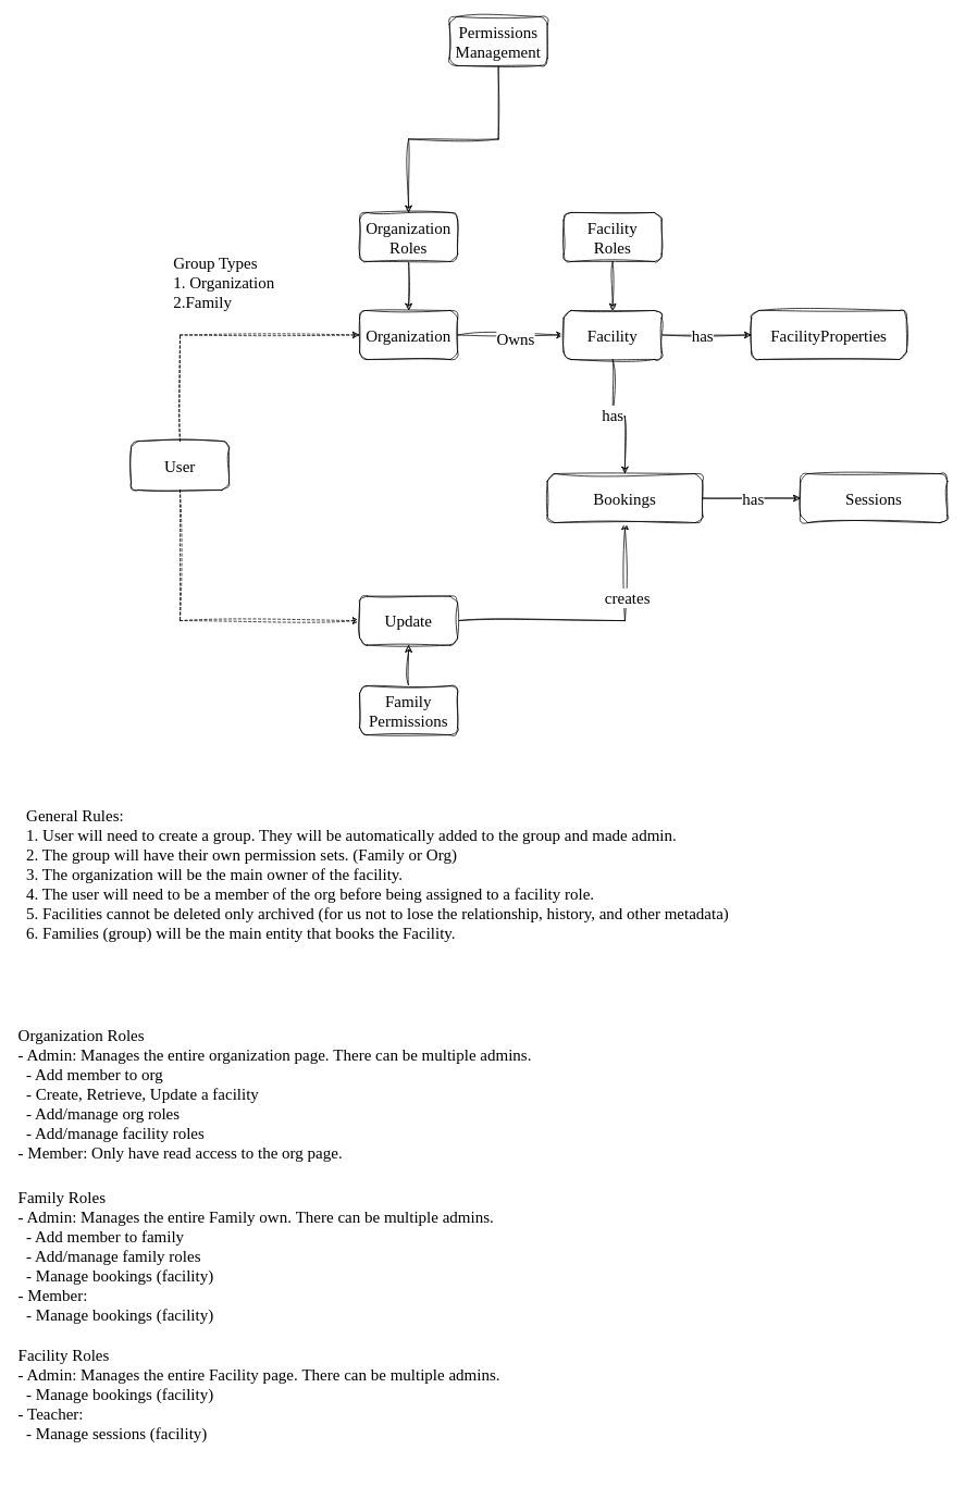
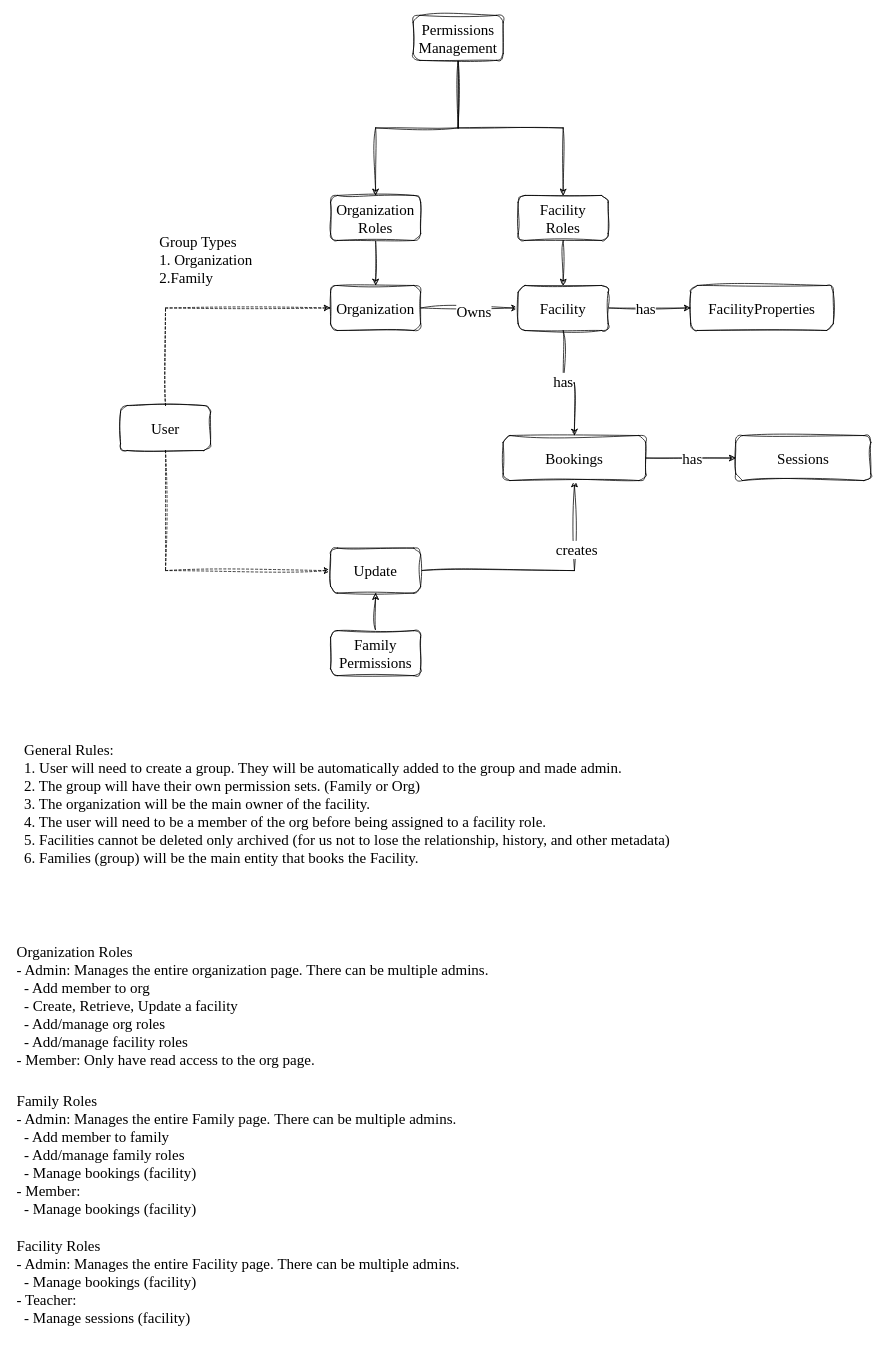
  <mxCell id="0" />
  <mxCell id="1" parent="0" />
  <mxCell id="2" style="edgeStyle=orthogonalEdgeStyle;rounded=0;sketch=1;hachureGap=4;jiggle=2;curveFitting=1;orthogonalLoop=1;jettySize=auto;html=1;entryX=0;entryY=0.5;entryDx=0;entryDy=0;fontFamily=Architects Daughter;fontSource=https%3A%2F%2Ffonts.googleapis.com%2Fcss%3Ffamily%3DArchitects%2BDaughter;fontSize=16;" parent="1" source="4" target="12" edge="1"><mxGeometry relative="1" as="geometry" /></mxCell>
  <mxCell id="3" value="Owns" style="edgeLabel;html=1;align=center;verticalAlign=middle;resizable=0;points=[];fontSize=20;fontFamily=Architects Daughter;" parent="2" vertex="1" connectable="0"><mxGeometry x="0.078" y="-4" relative="1" as="geometry"><mxPoint as="offset" /></mxGeometry></mxCell>
  <mxCell id="4" value="Organization" style="rounded=1;whiteSpace=wrap;html=1;sketch=1;hachureGap=4;jiggle=2;curveFitting=1;fontFamily=Architects Daughter;fontSource=https%3A%2F%2Ffonts.googleapis.com%2Fcss%3Ffamily%3DArchitects%2BDaughter;fontSize=20;" parent="1" vertex="1"><mxGeometry x="440" y="380" width="120" height="60" as="geometry" /></mxCell>
  <mxCell id="5" value="" style="edgeStyle=orthogonalEdgeStyle;rounded=0;sketch=1;hachureGap=4;jiggle=2;curveFitting=1;orthogonalLoop=1;jettySize=auto;html=1;fontFamily=Architects Daughter;fontSource=https%3A%2F%2Ffonts.googleapis.com%2Fcss%3Ffamily%3DArchitects%2BDaughter;fontSize=16;dashed=1;entryX=0;entryY=0.5;entryDx=0;entryDy=0;" parent="1" source="7" target="4" edge="1"><mxGeometry relative="1" as="geometry"><Array as="points"><mxPoint x="220" y="410" /></Array></mxGeometry></mxCell>
  <mxCell id="6" style="edgeStyle=orthogonalEdgeStyle;rounded=0;sketch=1;hachureGap=4;jiggle=2;curveFitting=1;orthogonalLoop=1;jettySize=auto;html=1;fontFamily=Architects Daughter;fontSource=https%3A%2F%2Ffonts.googleapis.com%2Fcss%3Ffamily%3DArchitects%2BDaughter;fontSize=16;exitX=0.5;exitY=1;exitDx=0;exitDy=0;dashed=1;" parent="1" source="7" target="22" edge="1"><mxGeometry relative="1" as="geometry"><Array as="points"><mxPoint x="220" y="760" /></Array></mxGeometry></mxCell>
  <mxCell id="7" value="User" style="rounded=1;whiteSpace=wrap;html=1;sketch=1;hachureGap=4;jiggle=2;curveFitting=1;fontFamily=Architects Daughter;fontSource=https%3A%2F%2Ffonts.googleapis.com%2Fcss%3Ffamily%3DArchitects%2BDaughter;fontSize=20;" parent="1" vertex="1"><mxGeometry x="160" y="540" width="120" height="60" as="geometry" /></mxCell>
  <mxCell id="8" value="" style="edgeStyle=orthogonalEdgeStyle;rounded=0;sketch=1;hachureGap=4;jiggle=2;curveFitting=1;orthogonalLoop=1;jettySize=auto;html=1;fontFamily=Architects Daughter;fontSource=https%3A%2F%2Ffonts.googleapis.com%2Fcss%3Ffamily%3DArchitects%2BDaughter;fontSize=16;" parent="1" source="12" target="13" edge="1"><mxGeometry relative="1" as="geometry" /></mxCell>
  <mxCell id="9" value="has" style="edgeLabel;html=1;align=center;verticalAlign=middle;resizable=0;points=[];fontSize=20;fontFamily=Architects Daughter;" parent="8" vertex="1" connectable="0"><mxGeometry x="-0.109" y="1" relative="1" as="geometry"><mxPoint as="offset" /></mxGeometry></mxCell>
  <mxCell id="10" value="" style="edgeStyle=orthogonalEdgeStyle;rounded=0;sketch=1;hachureGap=4;jiggle=2;curveFitting=1;orthogonalLoop=1;jettySize=auto;html=1;fontFamily=Architects Daughter;fontSource=https%3A%2F%2Ffonts.googleapis.com%2Fcss%3Ffamily%3DArchitects%2BDaughter;fontSize=16;" parent="1" source="12" target="29" edge="1"><mxGeometry relative="1" as="geometry" /></mxCell>
  <mxCell id="11" value="has" style="edgeLabel;html=1;align=center;verticalAlign=middle;resizable=0;points=[];fontSize=20;fontFamily=Architects Daughter;" parent="10" vertex="1" connectable="0"><mxGeometry x="-0.14" y="-1" relative="1" as="geometry"><mxPoint as="offset" /></mxGeometry></mxCell>
  <mxCell id="12" value="Facility" style="rounded=1;whiteSpace=wrap;html=1;sketch=1;hachureGap=4;jiggle=2;curveFitting=1;fontFamily=Architects Daughter;fontSource=https%3A%2F%2Ffonts.googleapis.com%2Fcss%3Ffamily%3DArchitects%2BDaughter;fontSize=20;" parent="1" vertex="1"><mxGeometry x="690" y="380" width="120" height="60" as="geometry" /></mxCell>
  <mxCell id="13" value="FacilityProperties" style="rounded=1;whiteSpace=wrap;html=1;sketch=1;hachureGap=4;jiggle=2;curveFitting=1;fontFamily=Architects Daughter;fontSource=https%3A%2F%2Ffonts.googleapis.com%2Fcss%3Ffamily%3DArchitects%2BDaughter;fontSize=20;" parent="1" vertex="1"><mxGeometry x="920" y="380" width="190" height="60" as="geometry" /></mxCell>
  <mxCell id="14" value="" style="edgeStyle=orthogonalEdgeStyle;rounded=0;sketch=1;hachureGap=4;jiggle=2;curveFitting=1;orthogonalLoop=1;jettySize=auto;html=1;fontFamily=Architects Daughter;fontSource=https%3A%2F%2Ffonts.googleapis.com%2Fcss%3Ffamily%3DArchitects%2BDaughter;fontSize=16;" parent="1" source="15" target="4" edge="1"><mxGeometry relative="1" as="geometry" /></mxCell>
  <mxCell id="15" value="Organization&lt;br&gt;Roles" style="rounded=1;whiteSpace=wrap;html=1;sketch=1;hachureGap=4;jiggle=2;curveFitting=1;fontFamily=Architects Daughter;fontSource=https%3A%2F%2Ffonts.googleapis.com%2Fcss%3Ffamily%3DArchitects%2BDaughter;fontSize=20;" parent="1" vertex="1"><mxGeometry x="440" y="260" width="120" height="60" as="geometry" /></mxCell>
  <mxCell id="16" value="" style="edgeStyle=orthogonalEdgeStyle;rounded=0;sketch=1;hachureGap=4;jiggle=2;curveFitting=1;orthogonalLoop=1;jettySize=auto;html=1;fontFamily=Architects Daughter;fontSource=https%3A%2F%2Ffonts.googleapis.com%2Fcss%3Ffamily%3DArchitects%2BDaughter;fontSize=16;" parent="1" source="17" target="12" edge="1"><mxGeometry relative="1" as="geometry" /></mxCell>
  <mxCell id="17" value="Facility&lt;br&gt;Roles" style="rounded=1;whiteSpace=wrap;html=1;sketch=1;hachureGap=4;jiggle=2;curveFitting=1;fontFamily=Architects Daughter;fontSource=https%3A%2F%2Ffonts.googleapis.com%2Fcss%3Ffamily%3DArchitects%2BDaughter;fontSize=20;" parent="1" vertex="1"><mxGeometry x="690" y="260" width="120" height="60" as="geometry" /></mxCell>
  <mxCell id="18" value="Group Types&lt;br&gt;1. Organization&lt;br&gt;&lt;div style=&quot;&quot;&gt;&lt;span style=&quot;background-color: initial;&quot;&gt;2.Family&lt;/span&gt;&lt;/div&gt;" style="text;html=1;strokeColor=none;fillColor=none;align=left;verticalAlign=middle;whiteSpace=wrap;rounded=0;fontSize=20;fontFamily=Architects Daughter;" parent="1" vertex="1"><mxGeometry x="210" y="330" width="270" height="30" as="geometry" /></mxCell>
  <mxCell id="19" value="General Rules:&lt;br&gt;&lt;div style=&quot;&quot;&gt;&lt;span style=&quot;background-color: initial;&quot;&gt;1. User will need to create a group. They will be automatically added to the group and made admin.&lt;/span&gt;&lt;/div&gt;&lt;div style=&quot;&quot;&gt;&lt;span style=&quot;background-color: initial;&quot;&gt;2. The group will have their own permission sets. (Family or Org)&lt;/span&gt;&lt;/div&gt;&lt;div style=&quot;&quot;&gt;&lt;span style=&quot;background-color: initial;&quot;&gt;3. The organization will be the main owner of the facility.&lt;/span&gt;&lt;/div&gt;&lt;div style=&quot;&quot;&gt;&lt;span style=&quot;background-color: initial;&quot;&gt;4. The user will need to be a member of the org before being assigned to a facility role.&lt;/span&gt;&lt;/div&gt;&lt;div style=&quot;&quot;&gt;&lt;span style=&quot;background-color: initial;&quot;&gt;5. Facilities cannot be deleted only archived (for us not to lose the relationship, history, and other metadata)&lt;/span&gt;&lt;/div&gt;&lt;div style=&quot;&quot;&gt;&lt;span style=&quot;background-color: initial;&quot;&gt;6. Families (group) will be the main entity that books the Facility.&lt;/span&gt;&lt;/div&gt;" style="text;html=1;strokeColor=none;fillColor=none;align=left;verticalAlign=middle;whiteSpace=wrap;rounded=0;fontSize=20;fontFamily=Architects Daughter;" parent="1" vertex="1"><mxGeometry x="30" y="990" width="920" height="160" as="geometry" /></mxCell>
  <mxCell id="20" style="edgeStyle=orthogonalEdgeStyle;rounded=0;sketch=1;hachureGap=4;jiggle=2;curveFitting=1;orthogonalLoop=1;jettySize=auto;html=1;entryX=0.5;entryY=1;entryDx=0;entryDy=0;fontFamily=Architects Daughter;fontSource=https%3A%2F%2Ffonts.googleapis.com%2Fcss%3Ffamily%3DArchitects%2BDaughter;fontSize=16;" parent="1" source="22" target="29" edge="1"><mxGeometry relative="1" as="geometry" /></mxCell>
  <mxCell id="21" value="creates" style="edgeLabel;html=1;align=center;verticalAlign=middle;resizable=0;points=[];fontSize=20;fontFamily=Architects Daughter;" parent="20" vertex="1" connectable="0"><mxGeometry x="0.44" y="-2" relative="1" as="geometry"><mxPoint as="offset" /></mxGeometry></mxCell>
  <mxCell id="22" value="Update" style="rounded=1;whiteSpace=wrap;html=1;sketch=1;hachureGap=4;jiggle=2;curveFitting=1;fontFamily=Architects Daughter;fontSource=https%3A%2F%2Ffonts.googleapis.com%2Fcss%3Ffamily%3DArchitects%2BDaughter;fontSize=20;" parent="1" vertex="1"><mxGeometry x="440" y="730" width="120" height="60" as="geometry" /></mxCell>
  <mxCell id="23" value="" style="edgeStyle=orthogonalEdgeStyle;rounded=0;sketch=1;hachureGap=4;jiggle=2;curveFitting=1;orthogonalLoop=1;jettySize=auto;html=1;fontFamily=Architects Daughter;fontSource=https%3A%2F%2Ffonts.googleapis.com%2Fcss%3Ffamily%3DArchitects%2BDaughter;fontSize=16;" parent="1" source="24" target="22" edge="1"><mxGeometry relative="1" as="geometry" /></mxCell>
  <mxCell id="24" value="Family&lt;br&gt;Permissions" style="rounded=1;whiteSpace=wrap;html=1;sketch=1;hachureGap=4;jiggle=2;curveFitting=1;fontFamily=Architects Daughter;fontSource=https%3A%2F%2Ffonts.googleapis.com%2Fcss%3Ffamily%3DArchitects%2BDaughter;fontSize=20;" parent="1" vertex="1"><mxGeometry x="440" y="840" width="120" height="60" as="geometry" /></mxCell>
  <mxCell id="25" value="Organization Roles&lt;br&gt;&lt;div style=&quot;&quot;&gt;- Admin: Manages the entire organization page.&lt;span style=&quot;background-color: initial;&quot;&gt;&amp;nbsp;There can be multiple admins.&lt;/span&gt;&lt;/div&gt;&lt;div style=&quot;&quot;&gt;&lt;span style=&quot;background-color: initial;&quot;&gt;&amp;nbsp; - Add member to org&lt;/span&gt;&lt;/div&gt;&lt;div style=&quot;&quot;&gt;&lt;span style=&quot;background-color: initial;&quot;&gt;&amp;nbsp; - Create, Retrieve, Update a facility&lt;/span&gt;&lt;/div&gt;&lt;div style=&quot;&quot;&gt;&lt;span style=&quot;background-color: initial;&quot;&gt;&amp;nbsp; - Add/manage org roles&lt;/span&gt;&lt;/div&gt;&lt;div style=&quot;&quot;&gt;&lt;span style=&quot;background-color: initial;&quot;&gt;&amp;nbsp; - Add/manage facility roles&amp;nbsp;&lt;/span&gt;&lt;/div&gt;&lt;div style=&quot;&quot;&gt;- Member: Only have read access to the org page.&lt;/div&gt;" style="text;html=1;strokeColor=none;fillColor=none;align=left;verticalAlign=middle;whiteSpace=wrap;rounded=0;fontSize=20;fontFamily=Architects Daughter;" parent="1" vertex="1"><mxGeometry x="20" y="1260" width="850" height="160" as="geometry" /></mxCell>
- <mxCell id="26" value="Family Roles&lt;br&gt;&lt;div style=&quot;&quot;&gt;- Admin: Manages the entire Family own.&lt;span style=&quot;background-color: initial;&quot;&gt;&amp;nbsp;There can be multiple admins.&lt;/span&gt;&lt;/div&gt;&lt;div style=&quot;&quot;&gt;&lt;span style=&quot;background-color: initial;&quot;&gt;&amp;nbsp; - Add member to family&lt;/span&gt;&lt;/div&gt;&lt;div style=&quot;&quot;&gt;&lt;span style=&quot;background-color: initial;&quot;&gt;&amp;nbsp; - Add/manage family roles&lt;/span&gt;&lt;/div&gt;&lt;div style=&quot;&quot;&gt;&lt;span style=&quot;background-color: initial;&quot;&gt;&amp;nbsp; - Manage bookings (facility)&lt;/span&gt;&lt;span style=&quot;background-color: initial;&quot;&gt;&amp;nbsp;&lt;/span&gt;&lt;/div&gt;&lt;div style=&quot;&quot;&gt;- Member:&lt;/div&gt;&lt;div style=&quot;&quot;&gt;&amp;nbsp; - Manage bookings (facility)&amp;nbsp;&lt;/div&gt;&lt;div&gt;&lt;span style=&quot;background-color: initial;&quot;&gt;&lt;br&gt;&lt;/span&gt;&lt;/div&gt;" style="text;html=1;strokeColor=none;fillColor=none;align=left;verticalAlign=middle;whiteSpace=wrap;rounded=0;fontSize=20;fontFamily=Architects Daughter;" parent="1" vertex="1"><mxGeometry x="20" y="1470" width="850" height="160" as="geometry" /></mxCell>
+ <mxCell id="26" value="Family Roles&lt;br&gt;&lt;div style=&quot;&quot;&gt;- Admin: Manages the entire Family page.&lt;span style=&quot;background-color: initial;&quot;&gt;&amp;nbsp;There can be multiple admins.&lt;/span&gt;&lt;/div&gt;&lt;div style=&quot;&quot;&gt;&lt;span style=&quot;background-color: initial;&quot;&gt;&amp;nbsp; - Add member to family&lt;/span&gt;&lt;/div&gt;&lt;div style=&quot;&quot;&gt;&lt;span style=&quot;background-color: initial;&quot;&gt;&amp;nbsp; - Add/manage family roles&lt;/span&gt;&lt;/div&gt;&lt;div style=&quot;&quot;&gt;&lt;span style=&quot;background-color: initial;&quot;&gt;&amp;nbsp; - Manage bookings (facility)&lt;/span&gt;&lt;span style=&quot;background-color: initial;&quot;&gt;&amp;nbsp;&lt;/span&gt;&lt;/div&gt;&lt;div style=&quot;&quot;&gt;- Member:&lt;/div&gt;&lt;div style=&quot;&quot;&gt;&amp;nbsp; - Manage bookings (facility)&amp;nbsp;&lt;/div&gt;&lt;div&gt;&lt;span style=&quot;background-color: initial;&quot;&gt;&lt;br&gt;&lt;/span&gt;&lt;/div&gt;" style="text;html=1;strokeColor=none;fillColor=none;align=left;verticalAlign=middle;whiteSpace=wrap;rounded=0;fontSize=20;fontFamily=Architects Daughter;" parent="1" vertex="1"><mxGeometry x="20" y="1470" width="850" height="160" as="geometry" /></mxCell>
  <mxCell id="27" value="" style="edgeStyle=orthogonalEdgeStyle;rounded=0;sketch=1;hachureGap=4;jiggle=2;curveFitting=1;orthogonalLoop=1;jettySize=auto;html=1;fontFamily=Architects Daughter;fontSource=https%3A%2F%2Ffonts.googleapis.com%2Fcss%3Ffamily%3DArchitects%2BDaughter;fontSize=16;" parent="1" source="29" target="30" edge="1"><mxGeometry relative="1" as="geometry" /></mxCell>
  <mxCell id="28" value="has" style="edgeLabel;html=1;align=center;verticalAlign=middle;resizable=0;points=[];fontSize=20;fontFamily=Architects Daughter;" parent="27" vertex="1" connectable="0"><mxGeometry x="0.017" relative="1" as="geometry"><mxPoint as="offset" /></mxGeometry></mxCell>
  <mxCell id="29" value="Bookings" style="rounded=1;whiteSpace=wrap;html=1;sketch=1;hachureGap=4;jiggle=2;curveFitting=1;fontFamily=Architects Daughter;fontSource=https%3A%2F%2Ffonts.googleapis.com%2Fcss%3Ffamily%3DArchitects%2BDaughter;fontSize=20;" parent="1" vertex="1"><mxGeometry x="670" y="580" width="190" height="60" as="geometry" /></mxCell>
  <mxCell id="30" value="Sessions" style="rounded=1;whiteSpace=wrap;html=1;sketch=1;hachureGap=4;jiggle=2;curveFitting=1;fontFamily=Architects Daughter;fontSource=https%3A%2F%2Ffonts.googleapis.com%2Fcss%3Ffamily%3DArchitects%2BDaughter;fontSize=20;" parent="1" vertex="1"><mxGeometry x="980" y="580" width="180" height="60" as="geometry" /></mxCell>
  <mxCell id="31" value="Facility Roles&lt;br&gt;&lt;div style=&quot;&quot;&gt;- Admin: Manages the entire Facility page.&lt;span style=&quot;background-color: initial;&quot;&gt;&amp;nbsp;There can be multiple admins.&lt;/span&gt;&lt;/div&gt;&lt;div style=&quot;&quot;&gt;&lt;span style=&quot;background-color: initial;&quot;&gt;&amp;nbsp; - Manage bookings (facility)&amp;nbsp;&lt;/span&gt;&lt;br&gt;&lt;/div&gt;&lt;div style=&quot;&quot;&gt;- Teacher:&lt;/div&gt;&lt;div style=&quot;&quot;&gt;&amp;nbsp; - Manage sessions (facility)&amp;nbsp;&lt;/div&gt;&lt;div&gt;&lt;span style=&quot;background-color: initial;&quot;&gt;&lt;br&gt;&lt;/span&gt;&lt;/div&gt;" style="text;html=1;strokeColor=none;fillColor=none;align=left;verticalAlign=middle;whiteSpace=wrap;rounded=0;fontSize=20;fontFamily=Architects Daughter;" parent="1" vertex="1"><mxGeometry x="20" y="1640" width="850" height="160" as="geometry" /></mxCell>
  <mxCell id="32" style="edgeStyle=orthogonalEdgeStyle;rounded=0;sketch=1;hachureGap=4;jiggle=2;curveFitting=1;orthogonalLoop=1;jettySize=auto;html=1;entryX=0.5;entryY=0;entryDx=0;entryDy=0;fontFamily=Architects Daughter;fontSource=https%3A%2F%2Ffonts.googleapis.com%2Fcss%3Ffamily%3DArchitects%2BDaughter;fontSize=16;" parent="1" source="34" target="15" edge="1"><mxGeometry relative="1" as="geometry" /></mxCell>
+ <mxCell id="33" style="edgeStyle=orthogonalEdgeStyle;rounded=0;sketch=1;hachureGap=4;jiggle=2;curveFitting=1;orthogonalLoop=1;jettySize=auto;html=1;fontFamily=Architects Daughter;fontSource=https%3A%2F%2Ffonts.googleapis.com%2Fcss%3Ffamily%3DArchitects%2BDaughter;fontSize=16;exitX=0.5;exitY=1;exitDx=0;exitDy=0;" parent="1" source="34" target="17" edge="1"><mxGeometry relative="1" as="geometry" /></mxCell>
  <mxCell id="34" value="Permissions&lt;br&gt;Management" style="rounded=1;whiteSpace=wrap;html=1;sketch=1;hachureGap=4;jiggle=2;curveFitting=1;fontFamily=Architects Daughter;fontSource=https%3A%2F%2Ffonts.googleapis.com%2Fcss%3Ffamily%3DArchitects%2BDaughter;fontSize=20;" parent="1" vertex="1"><mxGeometry x="550" y="20" width="120" height="60" as="geometry" /></mxCell>
